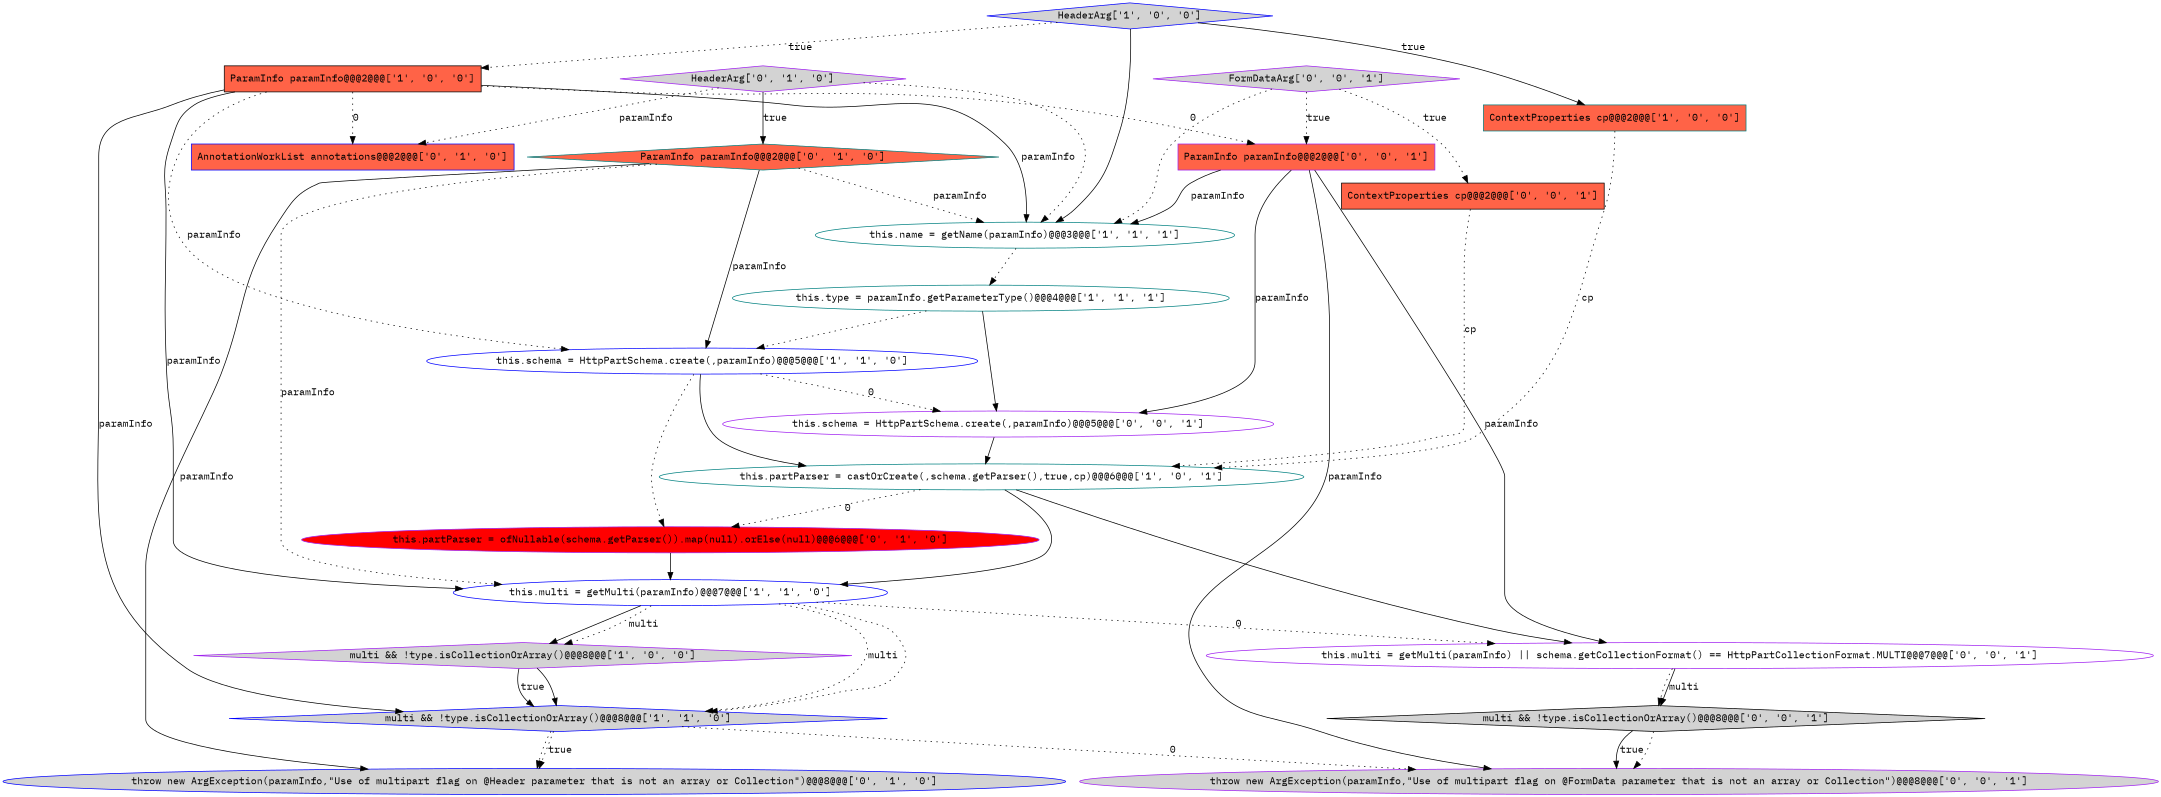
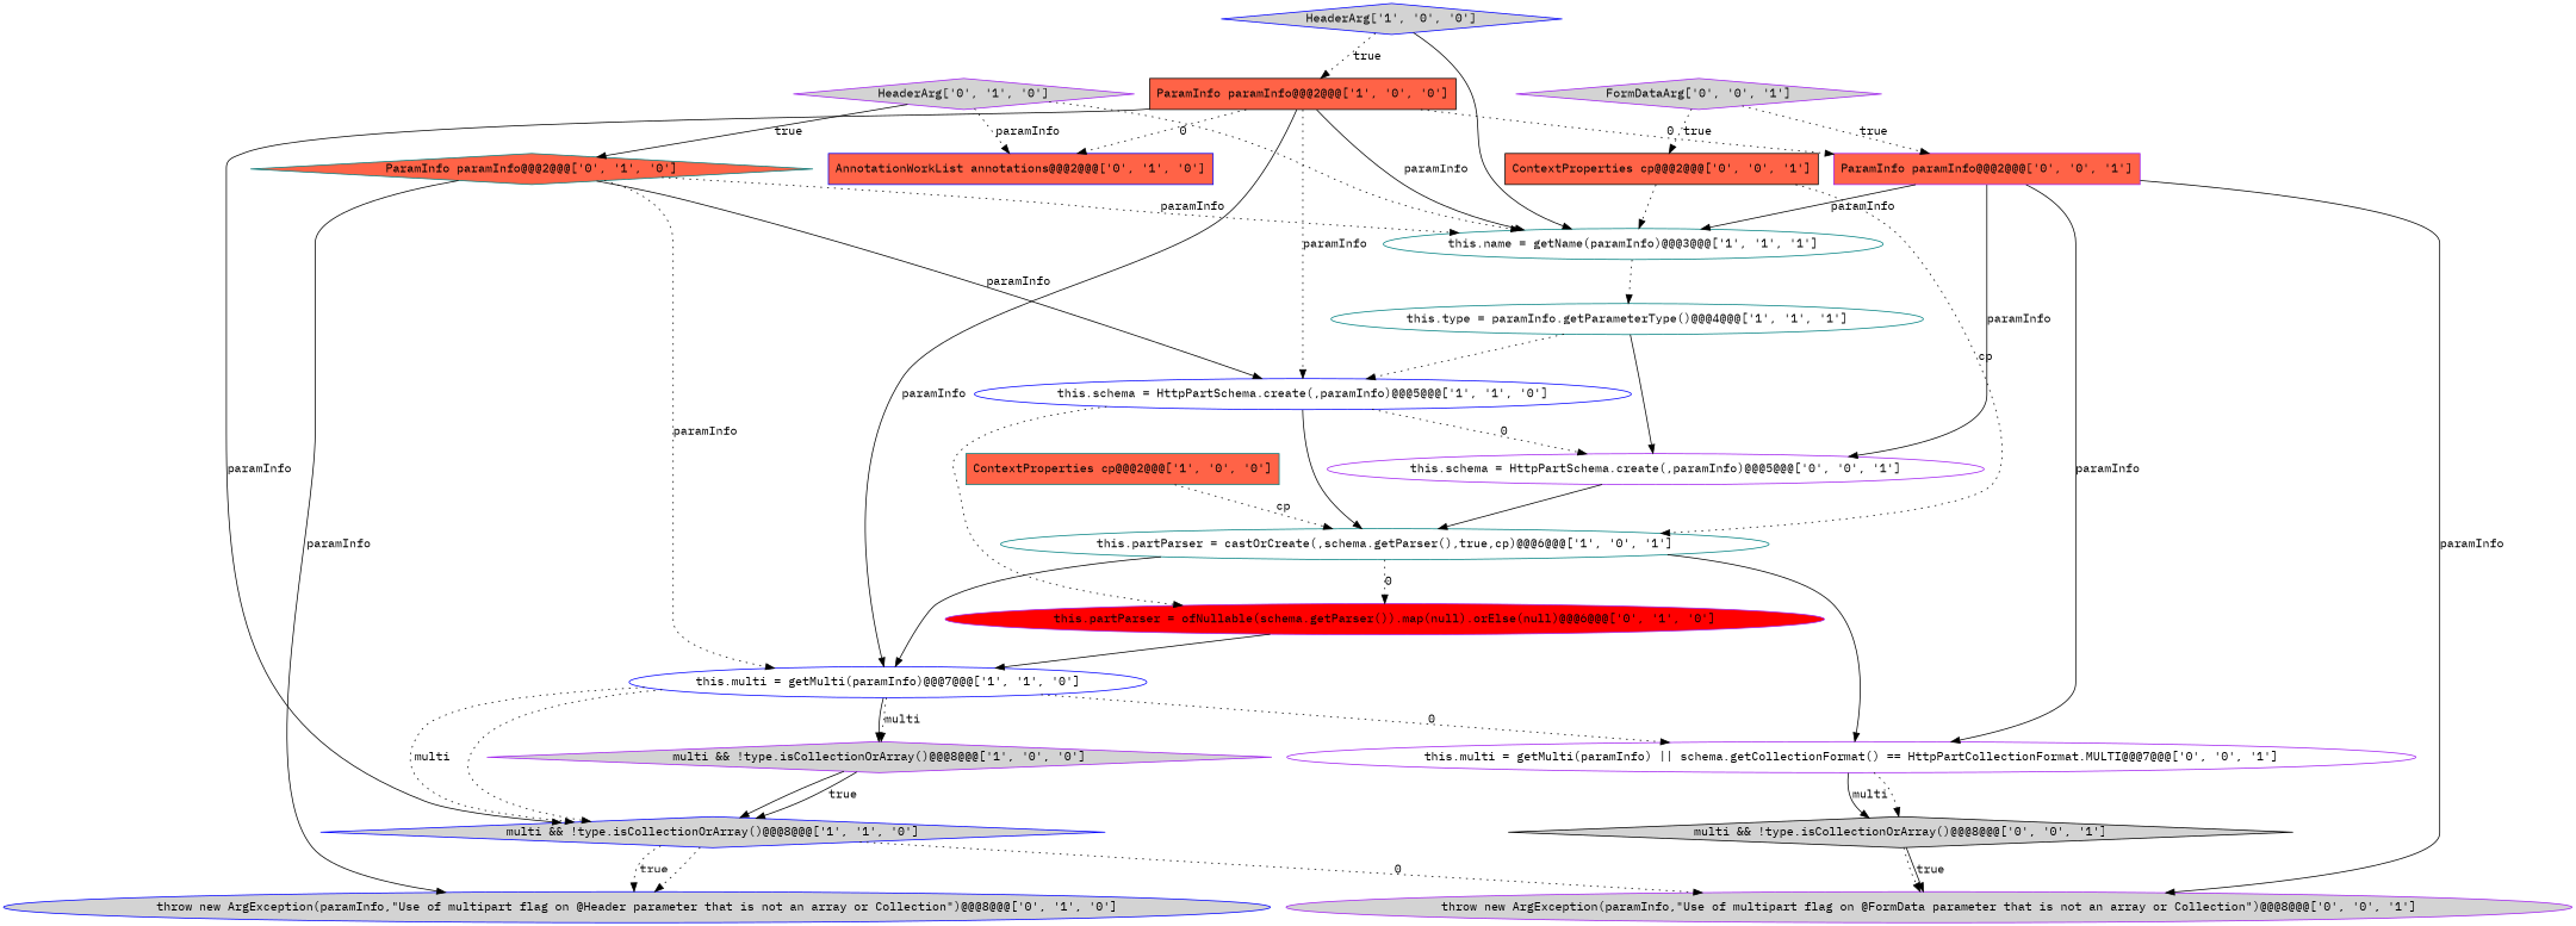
  digraph {
    fontname="IBM Plex Mono"
    node [color=purple fillcolor=lightgray fontname="IBM Plex Mono" shape=ellipse style=filled]
    edge [fontname="IBM Plex Mono" style=dotted]
    n1 [color=teal fillcolor=white label="this.type = paramInfo.getParameterType()@@@4@@@['1', '1', '1']"]
    n2 [color=blue fillcolor=white label="this.schema = HttpPartSchema.create(,paramInfo)@@@5@@@['1', '1', '0']"]
    n3 [fillcolor=white label="this.schema = HttpPartSchema.create(,paramInfo)@@@5@@@['0', '0', '1']"]
    n4 [color=teal fillcolor=white label="this.partParser = castOrCreate(,schema.getParser(),true,cp)@@@6@@@['1', '0', '1']"]
    n5 [fillcolor=red label="this.partParser = ofNullable(schema.getParser()).map(null).orElse(null)@@@6@@@['0', '1', '0']"]
    n6 [color=black fillcolor=tomato label="ContextProperties cp@@@2@@@['0', '0', '1']" shape=box]
    n7 [color=blue fillcolor=white label="this.multi = getMulti(paramInfo)@@@7@@@['1', '1', '0']"]
    n8 [fillcolor=white label="this.multi = getMulti(paramInfo) || schema.getCollectionFormat() == HttpPartCollectionFormat.MULTI@@@7@@@['0', '0', '1']"]
    n9 [label="FormDataArg['0', '0', '1']" shape=diamond]
    n10 [color=teal fillcolor=white label="this.name = getName(paramInfo)@@@3@@@['1', '1', '1']"]
    n11 [fillcolor=tomato label="ParamInfo paramInfo@@@2@@@['0', '0', '1']" shape=box]
    n12 [label="throw new ArgException(paramInfo,\"Use of multipart flag on @FormData parameter that is not an array or Collection\")@@@8@@@['0', '0', '1']"]
    n13 [color=black fillcolor=tomato label="ParamInfo paramInfo@@@2@@@['1', '0', '0']" shape=box]
    n14 [color=blue label="multi && !type.isCollectionOrArray()@@@8@@@['1', '1', '0']" shape=diamond]
    n15 [color=blue fillcolor=tomato label="AnnotationWorkList annotations@@@2@@@['0', '1', '0']" shape=box]
    n16 [color=blue label="throw new ArgException(paramInfo,\"Use of multipart flag on @Header parameter that is not an array or Collection\")@@@8@@@['0', '1', '0']"]
    n17 [label="multi && !type.isCollectionOrArray()@@@8@@@['1', '0', '0']" shape=diamond]
    n18 [color=black label="multi && !type.isCollectionOrArray()@@@8@@@['0', '0', '1']" shape=diamond]
    n19 [label="HeaderArg['0', '1', '0']" shape=diamond]
    n20 [color=teal fillcolor=tomato label="ParamInfo paramInfo@@@2@@@['0', '1', '0']" shape=diamond]
    n21 [color=blue label="HeaderArg['1', '0', '0']" shape=diamond]
    n22 [color=teal fillcolor=tomato label="ContextProperties cp@@@2@@@['1', '0', '0']" shape=box]
    n1 -> n2
    n1 -> n3 [style=solid]
    n2 -> n3 [label=0]
    n2 -> n4 [style=solid]
    n2 -> n5
    n3 -> n4 [style=solid]
    n4 -> n5 [label=0]
    n4 -> n7 [style=solid]
    n4 -> n8 [style=solid]
    n5 -> n7 [style=solid]
    n6 -> n4 [label=cp]
    n7 -> n8 [label=0]
    n7 -> n14 [label=multi]
    n7 -> n14
    n7 -> n17 [style=solid]
    n7 -> n17 [label=multi]
    n8 -> n18 [label=multi style=solid]
    n8 -> n18
    n9 -> n6 [label=true]
-   n9 -> n10
+   n6 -> n10
    n9 -> n11 [label=true]
    n10 -> n1
    n11 -> n3 [label=paramInfo style=solid]
    n11 -> n8 [label=paramInfo style=solid]
    n11 -> n10 [label=paramInfo style=solid]
    n11 -> n12 [label=paramInfo style=solid]
    n13 -> n2 [label=paramInfo]
    n13 -> n7 [label=paramInfo style=solid]
    n13 -> n10 [label=paramInfo style=solid]
    n13 -> n11 [label=0]
    n13 -> n14 [label=paramInfo style=solid]
    n13 -> n15 [label=0]
    n14 -> n12 [label=0]
    n14 -> n16
    n14 -> n16 [label=true]
    n17 -> n14 [style=solid]
    n17 -> n14 [label=true style=solid]
    n18 -> n12 [label=true style=solid]
    n18 -> n12
    n19 -> n10
    n19 -> n15 [label=paramInfo]
    n19 -> n20 [label=true style=solid]
    n20 -> n2 [label=paramInfo style=solid]
    n20 -> n7 [label=paramInfo]
    n20 -> n10 [label=paramInfo]
    n20 -> n16 [label=paramInfo style=solid]
    n21 -> n10 [style=solid]
    n21 -> n13 [label=true]
-   n21 -> n22 [label=true style=solid]
    n22 -> n4 [label=cp]
  }
